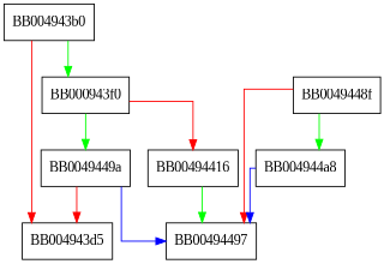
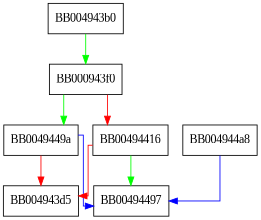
  digraph {
    fontname="Liberation Serif"
    splines=ortho
    node [fontname="Liberation Serif" shape=box]
    edge [color=green fontname="Liberation Serif"]
    n1 [label=BB000943f0]
    BB004943b0
    BB004943d5
    BB0049449a
    BB00494416
    BB00494497
-   BB0049448f
    BB004944a8
    n1 -> BB0049449a
    n1 -> BB00494416 [color=red]
    BB004943b0 -> n1
-   BB004943b0 -> BB004943d5 [color=red]
+   BB00494416 -> BB004943d5 [color=red]
    BB0049449a -> BB004943d5 [color=red]
    BB0049449a -> BB00494497 [color=blue]
    BB00494416 -> BB00494497
-   BB0049448f -> BB00494497 [color=red]
-   BB0049448f -> BB004944a8
    BB004944a8 -> BB00494497 [color=blue]
  }
